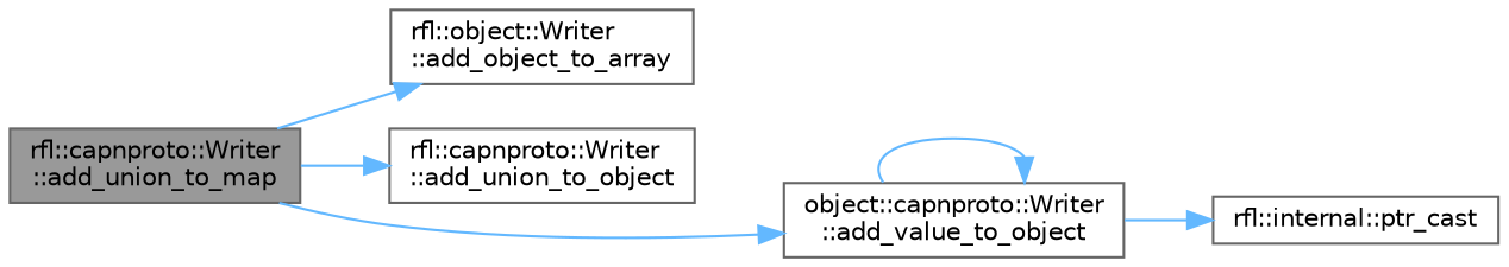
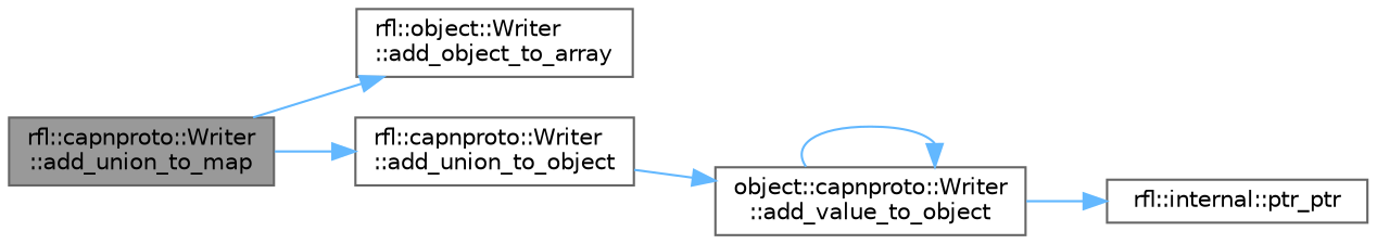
  digraph {
    rankdir=LR
    node [color=grey40 fillcolor=white fontname=Helvetica fontsize=10 shape=box style=filled]
    edge [color=steelblue1 fontname=Helvetica fontsize=10 labelfontname=Helvetica labelfontsize=10 style=solid]
    n1 [color=gray40 fillcolor=grey60 fontcolor=black height=0.2 label="rfl::capnproto::Writer\l::add_union_to_map" width=0.4]
    n2 [height=0.2 label="rfl::object::Writer\l::add_object_to_array" width=0.4]
    n3 [height=0.2 label="rfl::capnproto::Writer\l::add_union_to_object" width=0.4]
    n4 [height=0.2 label="object::capnproto::Writer\l::add_value_to_object" width=0.4]
-   n5 [height=0.2 label="rfl::internal::ptr_cast" width=0.4]
+   n5 [height=0.2 label="rfl::internal::ptr_ptr" width=0.4]
    n1 -> n2
    n1 -> n3
-   n1 -> n4
+   n3 -> n4
    n4 -> n4
    n4 -> n5
  }
